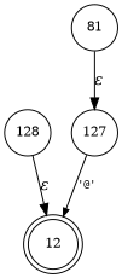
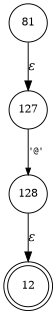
  digraph {
    rankdir=TB
    node [fixedsize=true fontsize=11 shape=circle peripheries=1]
    edge [fontname="Times-Italic"]
    n1 [label=12 shape=doublecircle width=.6 peripheries=""]
    n2 [label=128 width=.55]
    n3 [label=81 width=.55]
    n4 [label=127 width=.55]
    n2 -> n1 [label="&epsilon;"]
    n3 -> n4 [label="&epsilon;"]
-   n4 -> n1 [arrowhead=normal arrowsize=.7 fontname=Courier fontsize=11 label="'@'"]
+   n4 -> n2 [arrowhead=normal arrowsize=.7 fontname=Courier fontsize=11 label="'@'"]
  }
